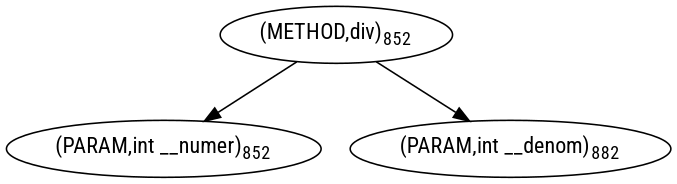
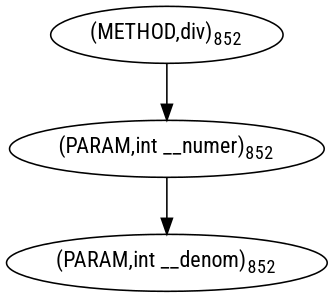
  digraph {
    fontname="Roboto Condensed"
    node [fontname="Roboto Condensed"]
    edge [fontname="Roboto Condensed"]
    n1 [label=<(METHOD,div)<SUB>852</SUB>>]
    n2 [label=<(PARAM,int __numer)<SUB>852</SUB>>]
-   n3 [label=<(PARAM,int __denom)<SUB>882</SUB>>]
+   n3 [label=<(PARAM,int __denom)<SUB>852</SUB>>]
    n1 -> n2
-   n1 -> n3
+   n2 -> n3
  }
